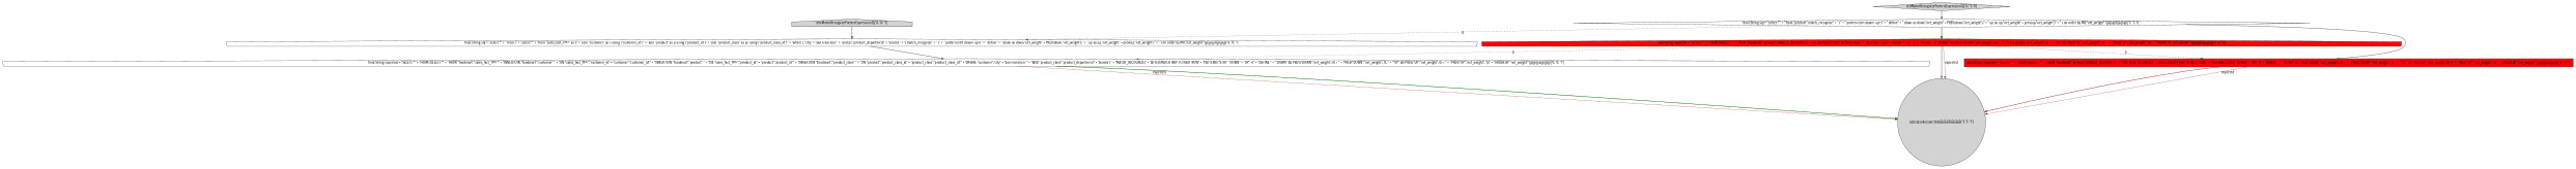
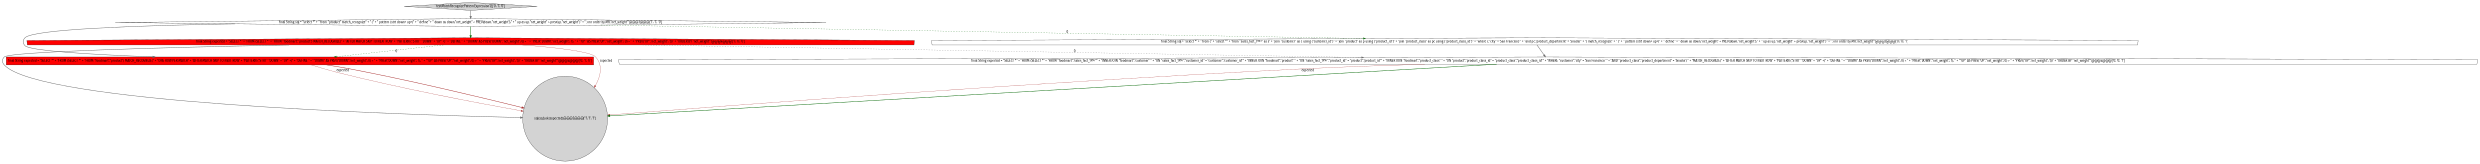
  digraph {
    fontname="Fira Sans"
    node [fillcolor=lightgray fontname="Fira Sans" shape=house style=filled]
    edge [color=gray40 fontname="Fira Sans" style=bold]
    n1 [label="testMatchRecognizePatternExpression12['0', '1', '0']" shape=diamond]
    n2 [fillcolor=white label="final String sql = \"select *\" + \" from \"product\" match_recognize\" + \" (\" + \" pattern (strt down+ up+)\" + \" define\" + \" down as down.\"net_weight\" < PREV(down.\"net_weight\"),\" + \" up as up.\"net_weight\" > prev(up.\"net_weight\")\" + \" ) mr order by MR.\"net_weight\"\"@@@3@@@['1', '1', '0']" shape=diamond]
    n3 [fillcolor=white label="final String sql = \"select *\" + \" from (\" + \"select *\" + \"from \"sales_fact_1997\" as s\" + \"join \"customer\" as c using (\"customer_id\")\" + \"join \"product\" as p using (\"product_id\")\" + \"join \"product_class\" as pc using (\"product_class_id\")\" + \"where c.\"city\" = 'San Francisco'\" + \"and pc.\"product_department\" = 'Snacks'\" + \") match_recognize\" + \" (\" + \" pattern (strt down+ up+)\" + \" define\" + \" down as down.\"net_weight\" < PREV(down.\"net_weight\"),\" + \" up as up.\"net_weight\" > prev(up.\"net_weight\")\" + \" ) mr order by MR.\"net_weight\"\"@@@3@@@['0', '0', '1']"]
    n4 [fillcolor=red label="final String expected = \"SELECT *\" + \"FROM (SELECT *\" + \"FROM \"foodmart\".\"product\") MATCH_RECOGNIZE(\" + \"AFTER MATCH SKIP TO NEXT ROW\" + \"PATTERN (\"STRT\" \"DOWN\" + \"UP\" +)\" + \"DEFINE \" + \"\"DOWN\" AS PREV(\"DOWN\".\"net_weight\", 0) < \" + \"PREV(\"DOWN\".\"net_weight\", 1), \" + \"\"UP\" AS PREV(\"UP\".\"net_weight\", 0) > \" + \"PREV(\"UP\".\"net_weight\", 1))\" + \"ORDER BY \"net_weight\"\"@@@4@@@['1', '0', '0']"]
    n5 [fillcolor=red label="final String expected = \"SELECT *\" + \"FROM (SELECT *\" + \"FROM \"foodmart\".\"product\") MATCH_RECOGNIZE(\" + \"ONE ROW PER MATCH\" + \"AFTER MATCH SKIP TO NEXT ROW\" + \"PATTERN (\"STRT\" \"DOWN\" + \"UP\" +)\" + \"DEFINE \" + \"\"DOWN\" AS PREV(\"DOWN\".\"net_weight\", 0) < \" + \"PREV(\"DOWN\".\"net_weight\", 1), \" + \"\"UP\" AS PREV(\"UP\".\"net_weight\", 0) > \" + \"PREV(\"UP\".\"net_weight\", 1))\" + \"ORDER BY \"net_weight\"\"@@@4@@@['0', '1', '0']" shape=box]
    n6 [fillcolor=white label="final String expected = \"SELECT *\" + \"FROM (SELECT *\" + \"FROM \"foodmart\".\"sales_fact_1997\"\" + \"INNER JOIN \"foodmart\".\"customer\" \" + \"ON \"sales_fact_1997\".\"customer_id\" = \"customer\".\"customer_id\"\" + \"INNER JOIN \"foodmart\".\"product\" \" + \"ON \"sales_fact_1997\".\"product_id\" = \"product\".\"product_id\"\" + \"INNER JOIN \"foodmart\".\"product_class\" \" + \"ON \"product\".\"product_class_id\" = \"product_class\".\"product_class_id\"\" + \"WHERE \"customer\".\"city\" = 'San Francisco' \" + \"AND \"product_class\".\"product_department\" = 'Snacks') \" + \"MATCH_RECOGNIZE(\" + \"AFTER MATCH SKIP TO NEXT ROW\" + \"PATTERN (\"STRT\" \"DOWN\" + \"UP\" +)\" + \"DEFINE \" + \"\"DOWN\" AS PREV(\"DOWN\".\"net_weight\", 0) < \" + \"PREV(\"DOWN\".\"net_weight\", 1), \" + \"\"UP\" AS PREV(\"UP\".\"net_weight\", 0) > \" + \"PREV(\"UP\".\"net_weight\", 1))\" + \"ORDER BY \"net_weight\"\"@@@4@@@['0', '0', '1']"]
    n7 [label="sql(sql).ok(expected)@@@5@@@['1', '1', '1']" shape=circle]
-   n8 [label="testMatchRecognizePatternExpression13['0', '0', '1']"]
    n1 -> n2
    n2 -> n3 [color=darkgreen label=0 style=dashed]
    n2 -> n4 [color=darkgreen]
    n2 -> n5
    n3 -> n6
    n4 -> n5 [color=darkgreen label=0 style=dashed]
    n4 -> n6 [label=0 style=dashed]
    n4 -> n7
    n4 -> n7 [color=brown label=expected style=solid]
    n5 -> n7 [color=brown]
    n5 -> n7 [color=brown label=expected style=solid]
    n6 -> n7 [color=brown label=expected style=solid]
    n6 -> n7 [color=darkgreen]
-   n8 -> n3 [color=brown]
  }
